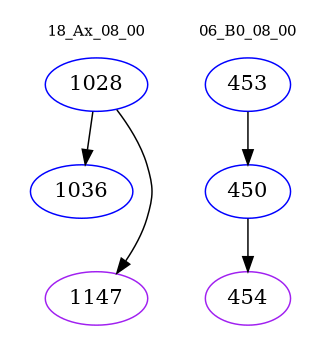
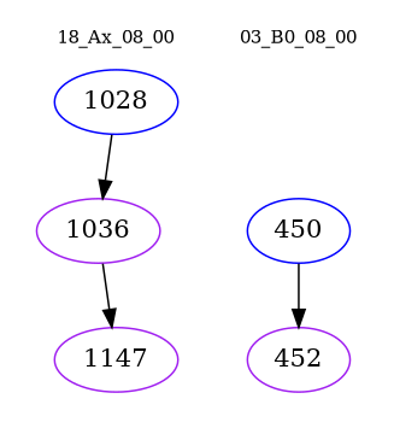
  digraph {
    node [color=purple]
    edge [color=black]
-   n1 [color=blue label=1036]
+   n1 [label=1036]
    n2 [color=blue label=1028]
    n3 [label=1147]
-   n4 [color=blue label=453]
    n5 [color=blue label=450]
-   n6 [label=454]
+   n6 [label=452]
    subgraph cluster_1 {
      color=white
      fontsize=10
      label="18_Ax_08_00"
      n1
      n2
      n3
    }
    subgraph cluster_2 {
      color=white
      fontsize=10
-     label="06_B0_08_00"
-     n4
+     label="03_B0_08_00"
      n5
      n6
    }
    n2 -> n1
-   n2 -> n3
-   n4 -> n5
+   n1 -> n3
    n5 -> n6
  }
